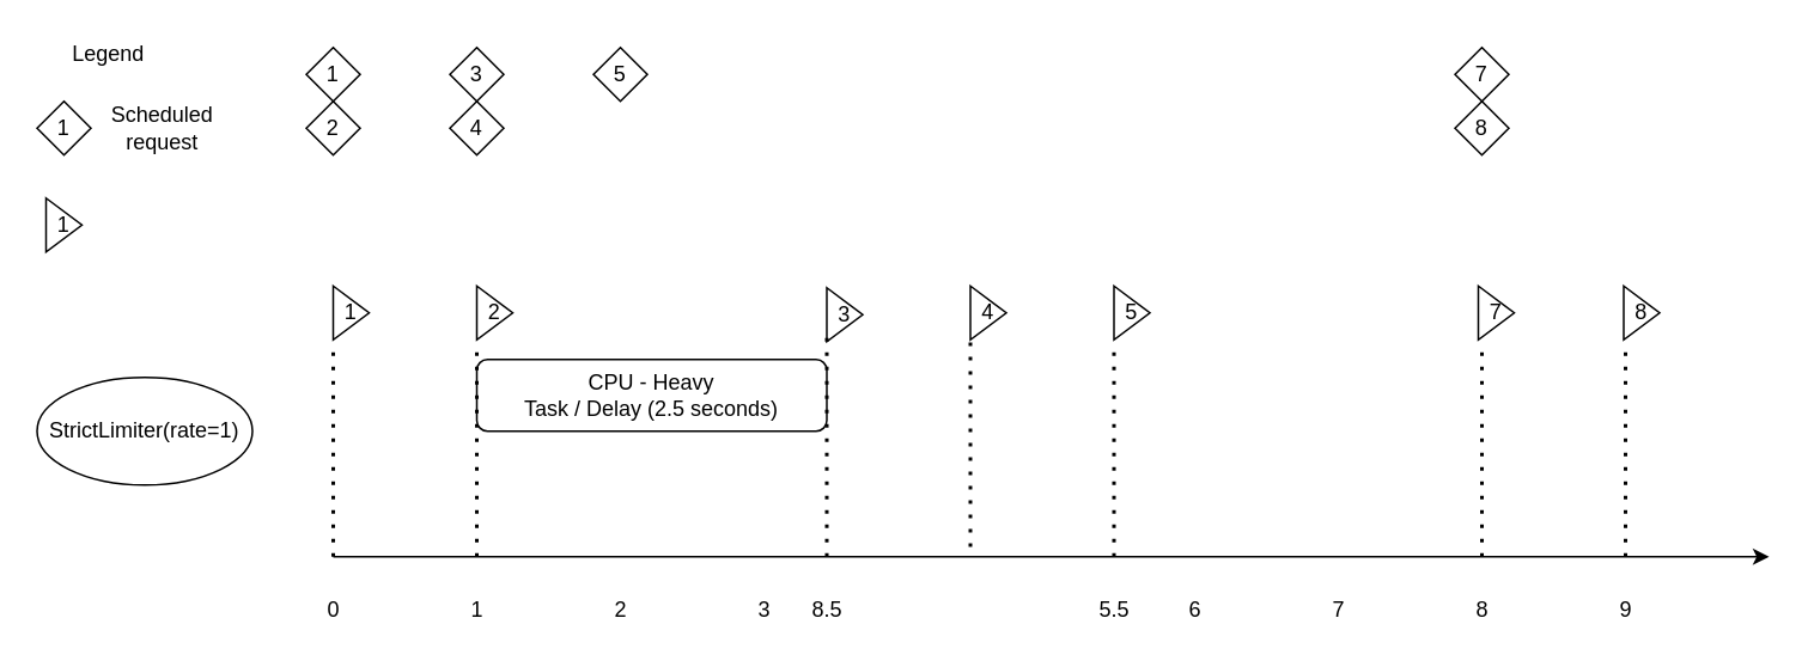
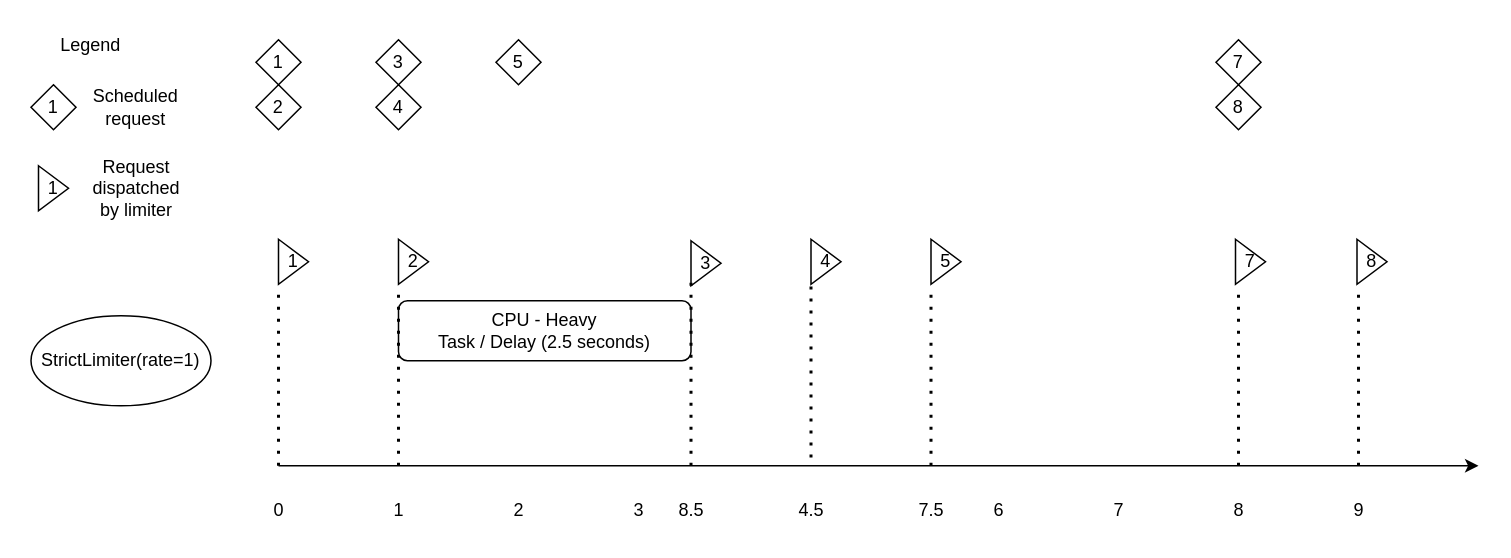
  <mxCell id="0" />
  <mxCell id="1" parent="0" />
  <mxCell id="2" value="" style="endArrow=classic;html=1;" parent="1" edge="1"><mxGeometry width="50" height="50" relative="1" as="geometry"><mxPoint x="185" y="310" as="sourcePoint" /><mxPoint x="985" y="310" as="targetPoint" /></mxGeometry></mxCell>
  <mxCell id="3" value="1&lt;br&gt;" style="text;html=1;align=center;verticalAlign=middle;resizable=0;points=[];autosize=1;" parent="1" vertex="1"><mxGeometry x="255" y="330" width="20" height="20" as="geometry" /></mxCell>
  <mxCell id="4" value="2" style="text;html=1;align=center;verticalAlign=middle;resizable=0;points=[];autosize=1;" parent="1" vertex="1"><mxGeometry x="335" y="330" width="20" height="20" as="geometry" /></mxCell>
  <mxCell id="5" value="3" style="text;html=1;align=center;verticalAlign=middle;resizable=0;points=[];autosize=1;" parent="1" vertex="1"><mxGeometry x="415" y="330" width="20" height="20" as="geometry" /></mxCell>
- <mxCell id="7" value="5.5" style="text;html=1;align=center;verticalAlign=middle;resizable=0;points=[];autosize=1;" parent="1" vertex="1"><mxGeometry x="605" y="330" width="30" height="20" as="geometry" /></mxCell>
+ <mxCell id="6" value="4.5" style="text;html=1;align=center;verticalAlign=middle;resizable=0;points=[];autosize=1;" parent="1" vertex="1"><mxGeometry x="525" y="330" width="30" height="20" as="geometry" /></mxCell>
+ <mxCell id="7" value="7.5" style="text;html=1;align=center;verticalAlign=middle;resizable=0;points=[];autosize=1;" parent="1" vertex="1"><mxGeometry x="605" y="330" width="30" height="20" as="geometry" /></mxCell>
  <mxCell id="8" value="CPU - Heavy&lt;br&gt;Task / Delay (2.5 seconds)" style="rounded=1;whiteSpace=wrap;html=1;" parent="1" vertex="1"><mxGeometry x="265" y="200" width="195" height="40" as="geometry" /></mxCell>
  <mxCell id="9" value="" style="endArrow=none;dashed=1;html=1;dashPattern=1 3;strokeWidth=2;exitX=0;exitY=1.05;exitDx=0;exitDy=0;exitPerimeter=0;" parent="1" source="14" edge="1"><mxGeometry width="50" height="50" relative="1" as="geometry"><mxPoint x="540" y="229" as="sourcePoint" /><mxPoint x="540" y="309" as="targetPoint" /></mxGeometry></mxCell>
  <mxCell id="10" value="1" style="triangle;whiteSpace=wrap;html=1;" parent="1" vertex="1"><mxGeometry x="185" y="159" width="20" height="30" as="geometry" /></mxCell>
  <mxCell id="11" value="" style="endArrow=none;dashed=1;html=1;dashPattern=1 3;strokeWidth=2;entryX=0;entryY=1.1;entryDx=0;entryDy=0;entryPerimeter=0;" parent="1" target="10" edge="1"><mxGeometry width="50" height="50" relative="1" as="geometry"><mxPoint x="185" y="310" as="sourcePoint" /><mxPoint x="235" y="180" as="targetPoint" /></mxGeometry></mxCell>
  <mxCell id="12" value="2" style="triangle;whiteSpace=wrap;html=1;" parent="1" vertex="1"><mxGeometry x="265" y="159" width="20" height="30" as="geometry" /></mxCell>
  <mxCell id="13" value="" style="endArrow=none;dashed=1;html=1;dashPattern=1 3;strokeWidth=2;entryX=0;entryY=1.1;entryDx=0;entryDy=0;entryPerimeter=0;" parent="1" target="12" edge="1"><mxGeometry width="50" height="50" relative="1" as="geometry"><mxPoint x="265" y="310" as="sourcePoint" /><mxPoint x="315" y="180" as="targetPoint" /></mxGeometry></mxCell>
  <mxCell id="14" value="4" style="triangle;whiteSpace=wrap;html=1;" parent="1" vertex="1"><mxGeometry x="540" y="159" width="20" height="30" as="geometry" /></mxCell>
  <mxCell id="15" value="3" style="triangle;whiteSpace=wrap;html=1;" parent="1" vertex="1"><mxGeometry x="460" y="160" width="20" height="30" as="geometry" /></mxCell>
  <mxCell id="16" value="" style="endArrow=none;dashed=1;html=1;dashPattern=1 3;strokeWidth=2;" parent="1" edge="1"><mxGeometry width="50" height="50" relative="1" as="geometry"><mxPoint x="620" y="310" as="sourcePoint" /><mxPoint x="620" y="190" as="targetPoint" /></mxGeometry></mxCell>
  <mxCell id="17" value="6" style="text;html=1;align=center;verticalAlign=middle;resizable=0;points=[];autosize=1;" parent="1" vertex="1"><mxGeometry x="655" y="330" width="20" height="20" as="geometry" /></mxCell>
  <mxCell id="18" value="7" style="text;html=1;align=center;verticalAlign=middle;resizable=0;points=[];autosize=1;" parent="1" vertex="1"><mxGeometry x="735" y="330" width="20" height="20" as="geometry" /></mxCell>
  <mxCell id="19" value="8" style="text;html=1;align=center;verticalAlign=middle;resizable=0;points=[];autosize=1;" parent="1" vertex="1"><mxGeometry x="815" y="330" width="20" height="20" as="geometry" /></mxCell>
  <mxCell id="20" value="0" style="text;html=1;align=center;verticalAlign=middle;resizable=0;points=[];autosize=1;" parent="1" vertex="1"><mxGeometry x="175" y="330" width="20" height="20" as="geometry" /></mxCell>
  <mxCell id="21" value="2" style="rhombus;whiteSpace=wrap;html=1;" parent="1" vertex="1"><mxGeometry x="170" y="56" width="30" height="30" as="geometry" /></mxCell>
  <mxCell id="22" value="1" style="rhombus;whiteSpace=wrap;html=1;" parent="1" vertex="1"><mxGeometry x="170" y="26" width="30" height="30" as="geometry" /></mxCell>
  <mxCell id="23" value="4" style="rhombus;whiteSpace=wrap;html=1;fontStyle=0" parent="1" vertex="1"><mxGeometry x="250" y="56" width="30" height="30" as="geometry" /></mxCell>
  <mxCell id="24" value="5" style="rhombus;whiteSpace=wrap;html=1;" parent="1" vertex="1"><mxGeometry x="330" y="26" width="30" height="30" as="geometry" /></mxCell>
  <mxCell id="25" value="3" style="rhombus;whiteSpace=wrap;html=1;" parent="1" vertex="1"><mxGeometry x="250" y="26" width="30" height="30" as="geometry" /></mxCell>
  <mxCell id="26" value="7" style="rhombus;whiteSpace=wrap;html=1;fontStyle=0" parent="1" vertex="1"><mxGeometry x="810" y="26" width="30" height="30" as="geometry" /></mxCell>
  <mxCell id="27" value="8" style="rhombus;whiteSpace=wrap;html=1;fontStyle=0" parent="1" vertex="1"><mxGeometry x="810" y="56" width="30" height="30" as="geometry" /></mxCell>
  <mxCell id="28" value="" style="endArrow=none;dashed=1;html=1;dashPattern=1 3;strokeWidth=2;" parent="1" edge="1"><mxGeometry width="50" height="50" relative="1" as="geometry"><mxPoint x="825" y="310" as="sourcePoint" /><mxPoint x="825" y="190" as="targetPoint" /></mxGeometry></mxCell>
  <mxCell id="29" value="" style="endArrow=none;dashed=1;html=1;dashPattern=1 3;strokeWidth=2;" parent="1" edge="1"><mxGeometry width="50" height="50" relative="1" as="geometry"><mxPoint x="905" y="310" as="sourcePoint" /><mxPoint x="905" y="190" as="targetPoint" /></mxGeometry></mxCell>
  <mxCell id="30" value="9" style="text;html=1;align=center;verticalAlign=middle;resizable=0;points=[];autosize=1;" parent="1" vertex="1"><mxGeometry x="895" y="330" width="20" height="20" as="geometry" /></mxCell>
  <mxCell id="31" value="Legend" style="text;html=1;strokeColor=none;fillColor=none;align=center;verticalAlign=middle;whiteSpace=wrap;rounded=0;" parent="1" vertex="1"><mxGeometry x="30" y="20" width="60" height="20" as="geometry" /></mxCell>
  <mxCell id="32" value="1" style="rhombus;whiteSpace=wrap;html=1;" parent="1" vertex="1"><mxGeometry x="20" y="56" width="30" height="30" as="geometry" /></mxCell>
  <mxCell id="33" value="Scheduled request" style="text;html=1;strokeColor=none;fillColor=none;align=center;verticalAlign=middle;whiteSpace=wrap;rounded=0;" parent="1" vertex="1"><mxGeometry x="70" y="61" width="40" height="20" as="geometry" /></mxCell>
  <mxCell id="34" value="1" style="triangle;whiteSpace=wrap;html=1;" parent="1" vertex="1"><mxGeometry x="25" y="110" width="20" height="30" as="geometry" /></mxCell>
+ <mxCell id="35" value="Request&lt;br&gt;dispatched&lt;br&gt;by limiter" style="text;html=1;align=center;verticalAlign=middle;resizable=0;points=[];autosize=1;" parent="1" vertex="1"><mxGeometry x="55" y="100" width="70" height="50" as="geometry" /></mxCell>
  <mxCell id="36" value="" style="endArrow=none;dashed=1;html=1;dashPattern=1 3;strokeWidth=2;entryX=0;entryY=0.75;entryDx=0;entryDy=0;" parent="1" target="15" edge="1"><mxGeometry width="50" height="50" relative="1" as="geometry"><mxPoint x="460" y="310" as="sourcePoint" /><mxPoint x="460" y="189" as="targetPoint" /></mxGeometry></mxCell>
  <mxCell id="37" value="5" style="triangle;whiteSpace=wrap;html=1;" parent="1" vertex="1"><mxGeometry x="620" y="159" width="20" height="30" as="geometry" /></mxCell>
  <mxCell id="38" value="7" style="triangle;whiteSpace=wrap;html=1;" parent="1" vertex="1"><mxGeometry x="823" y="159" width="20" height="30" as="geometry" /></mxCell>
  <mxCell id="39" value="8" style="triangle;whiteSpace=wrap;html=1;" parent="1" vertex="1"><mxGeometry x="904" y="159" width="20" height="30" as="geometry" /></mxCell>
  <mxCell id="40" value="StrictLimiter(rate=1)" style="ellipse;whiteSpace=wrap;html=1;" parent="1" vertex="1"><mxGeometry x="20" y="210" width="120" height="60" as="geometry" /></mxCell>
  <mxCell id="41" value="8.5" style="text;html=1;align=center;verticalAlign=middle;resizable=0;points=[];autosize=1;" vertex="1" parent="1"><mxGeometry x="445" y="330" width="30" height="20" as="geometry" /></mxCell>
